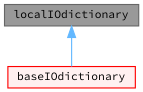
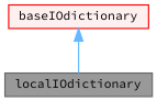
  digraph {
    fontname="Source Code Pro"
    node [fontname="Source Code Pro" fontsize=10 shape=box style=filled]
    n1 [color=gray40 fillcolor=grey60 fontcolor=black height=0.2 label=localIOdictionary width=0.4]
    n2 [color=red fillcolor="#FFF0F0" height=0.2 label=baseIOdictionary width=0.4]
-   n1 -> n2 [color=steelblue1 dir=back fontname="Source Code Pro" fontsize=10 labelfontname=Helvetica labelfontsize=10 style=solid]
+   n2 -> n1 [color=steelblue1 dir=back fontname="Source Code Pro" fontsize=10 labelfontname=Helvetica labelfontsize=10 style=solid]
  }
